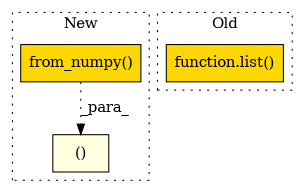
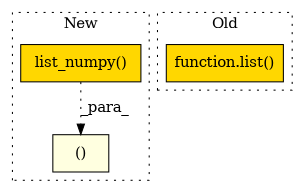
  digraph {
    node [a=75 shape=box style=filled fillcolor=gold]
-   n1 [l="17,1" label="from_numpy()" s="3469,3489"]
+   n1 [l="17,1" label="list_numpy()" s="3469,3489"]
    n2 [a=54 l=0 label="()" s=3670 fillcolor=lightyellow]
    n3 [l="5,1" label="function.list()" s="3516,3532"]
    subgraph cluster_1 {
      label=New
      style=dotted
      n1
      n2
    }
    subgraph cluster_2 {
      label=Old
      style=dotted
      n3
    }
    n1 -> n2 [label=_para_ style=dotted]
  }
